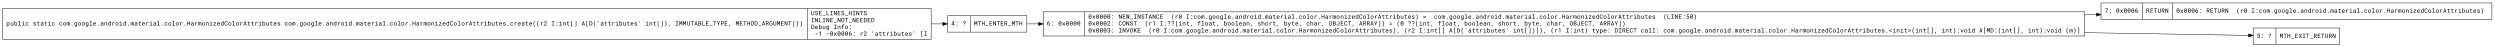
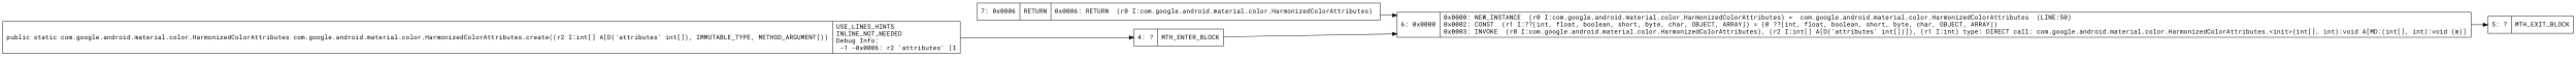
  digraph {
    fontname="Roboto Mono"
    rankdir=LR
    node [fontname="Roboto Mono" shape=record]
    edge [fontname="Roboto Mono"]
-   n1 [label="{4\:\ ?|MTH_ENTER_MTH\l}"]
+   n1 [label="{4\:\ ?|MTH_ENTER_BLOCK\l}"]
    n2 [label="{6\:\ 0x0000|0x0000: NEW_INSTANCE  (r0 I:com.google.android.material.color.HarmonizedColorAttributes) =  com.google.android.material.color.HarmonizedColorAttributes  (LINE:50)\l0x0002: CONST  (r1 I:??[int, float, boolean, short, byte, char, OBJECT, ARRAY]) = (0 ??[int, float, boolean, short, byte, char, OBJECT, ARRAY]) \l0x0003: INVOKE  (r0 I:com.google.android.material.color.HarmonizedColorAttributes), (r2 I:int[] A[D('attributes' int[])]), (r1 I:int) type: DIRECT call: com.google.android.material.color.HarmonizedColorAttributes.\<init\>(int[], int):void A[MD:(int[], int):void (m)]\l}"]
    n3 [label="{7\:\ 0x0006|RETURN\l|0x0006: RETURN  (r0 I:com.google.android.material.color.HarmonizedColorAttributes) \l}"]
-   n4 [label="{5\:\ ?|MTH_EXIT_RETURN\l}"]
+   n4 [label="{5\:\ ?|MTH_EXIT_BLOCK\l}"]
    n5 [label="{public static com.google.android.material.color.HarmonizedColorAttributes com.google.android.material.color.HarmonizedColorAttributes.create((r2 I:int[] A[D('attributes' int[]), IMMUTABLE_TYPE, METHOD_ARGUMENT]))  | USE_LINES_HINTS\lINLINE_NOT_NEEDED\lDebug Info:\l  \-1 \-0x0006: r2 'attributes' [I\l}"]
    n1 -> n2
-   n2 -> n3
+   n3 -> n2
    n2 -> n4
    n5 -> n1
  }
